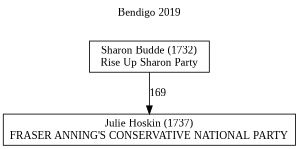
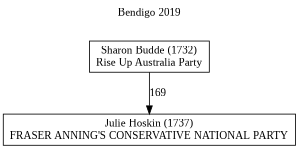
  digraph {
    label="Bendigo 2019"
    labelloc=t
    mclimit=10
    fontname="Liberation Serif"
    node [shape=box fontname="Liberation Serif"]
    n1 [label="Julie Hoskin (1737)\nFRASER ANNING'S CONSERVATIVE NATIONAL PARTY"]
-   n2 [label="Sharon Budde (1732)\nRise Up Sharon Party"]
+   n2 [label="Sharon Budde (1732)\nRise Up Australia Party"]
    n2 -> n1 [label=169 fontname="Liberation Serif"]
  }
